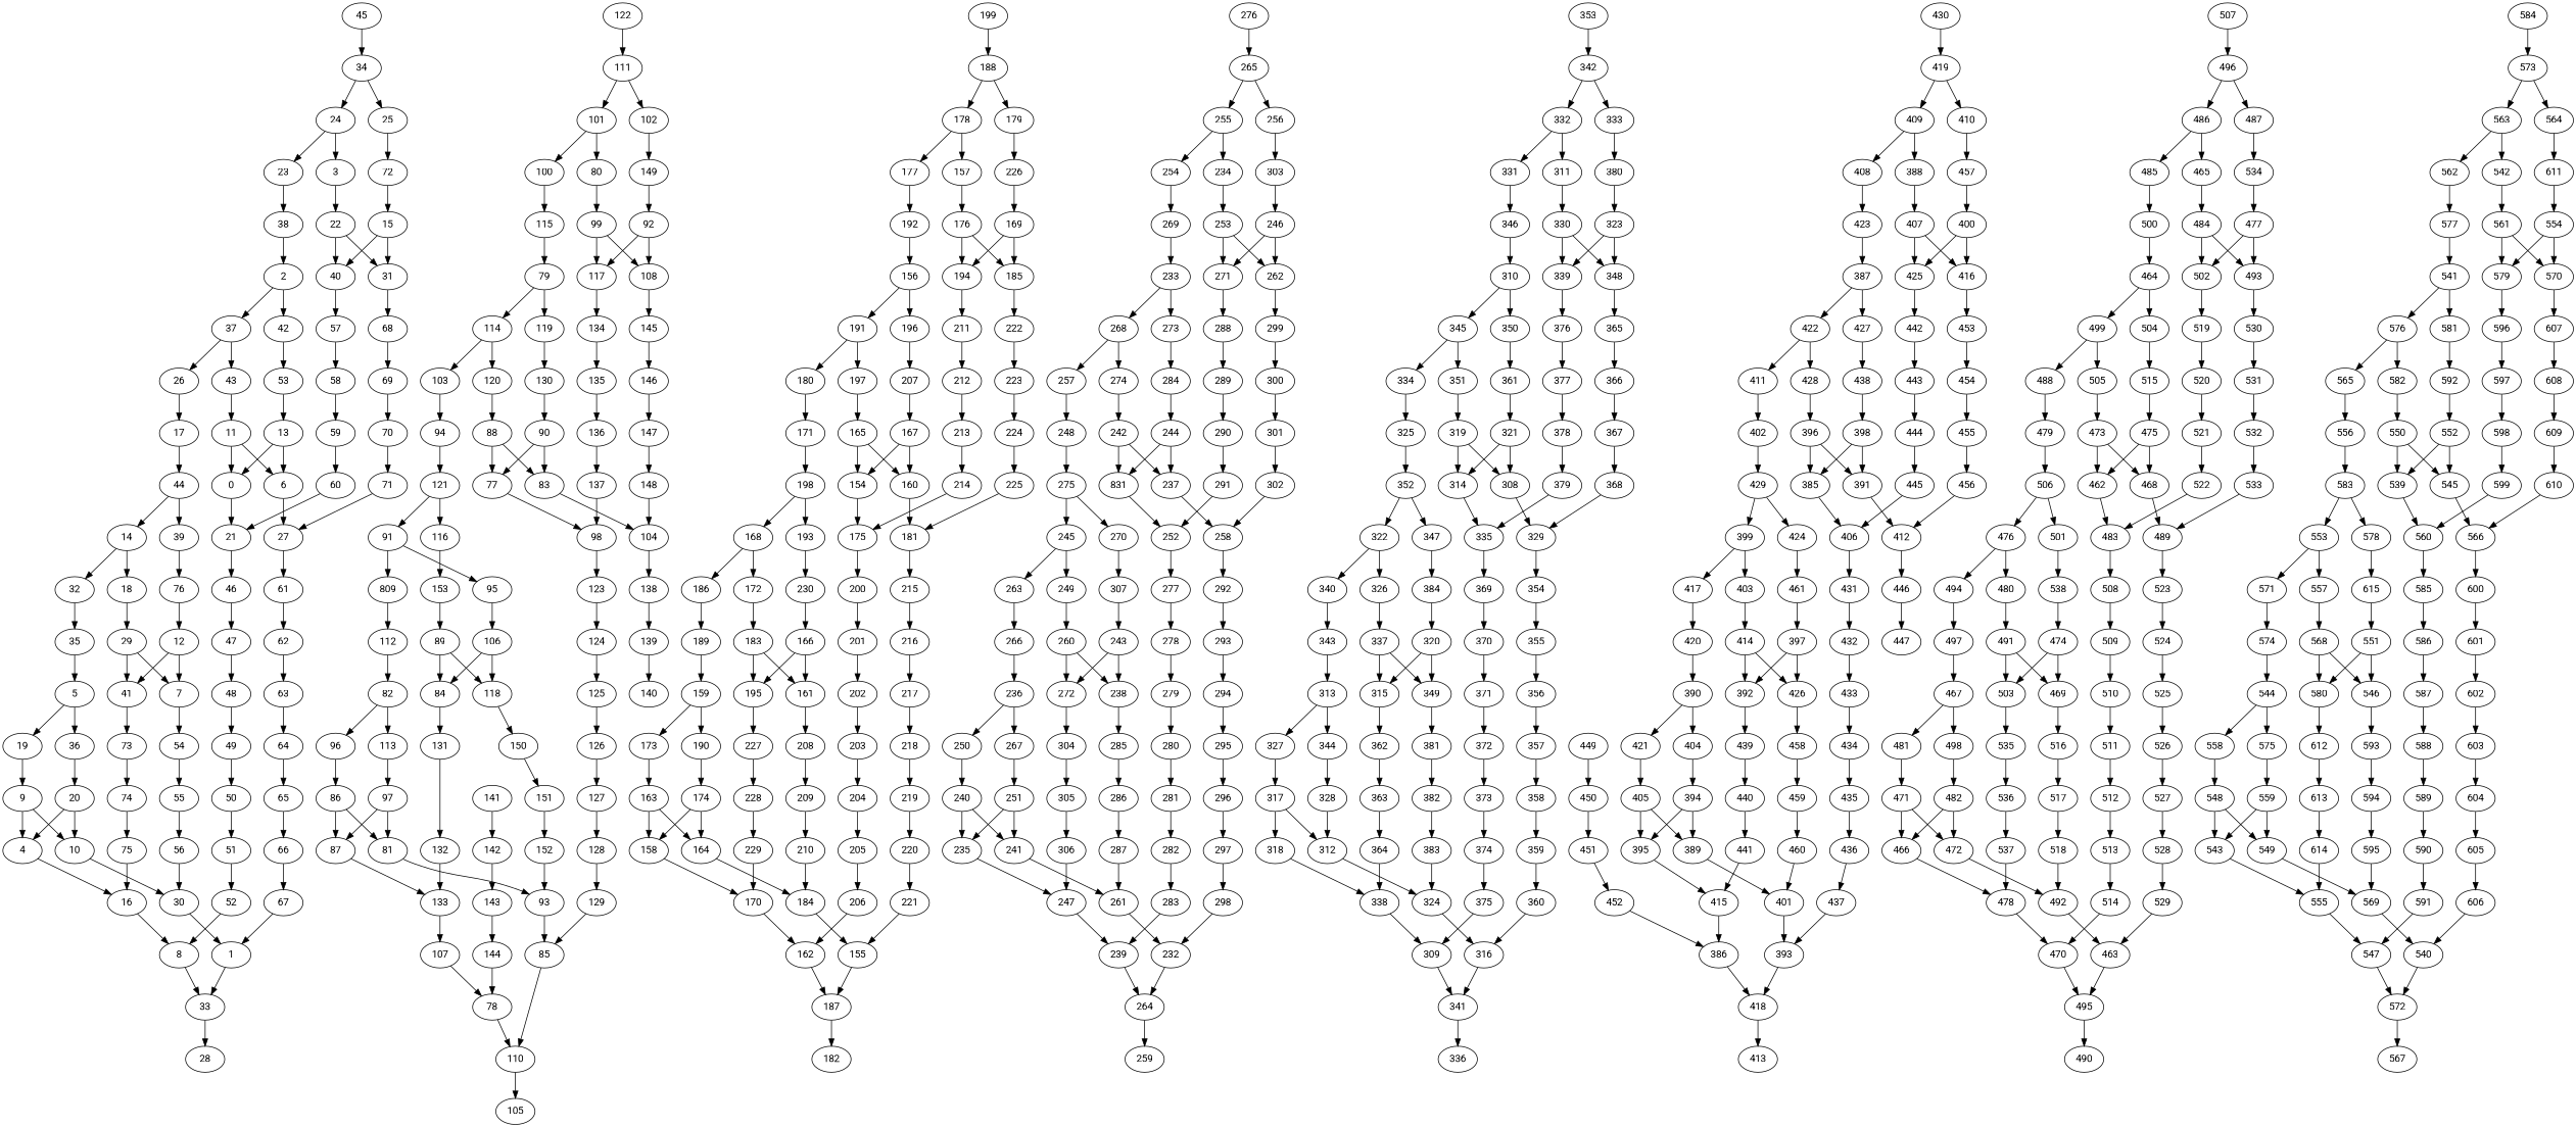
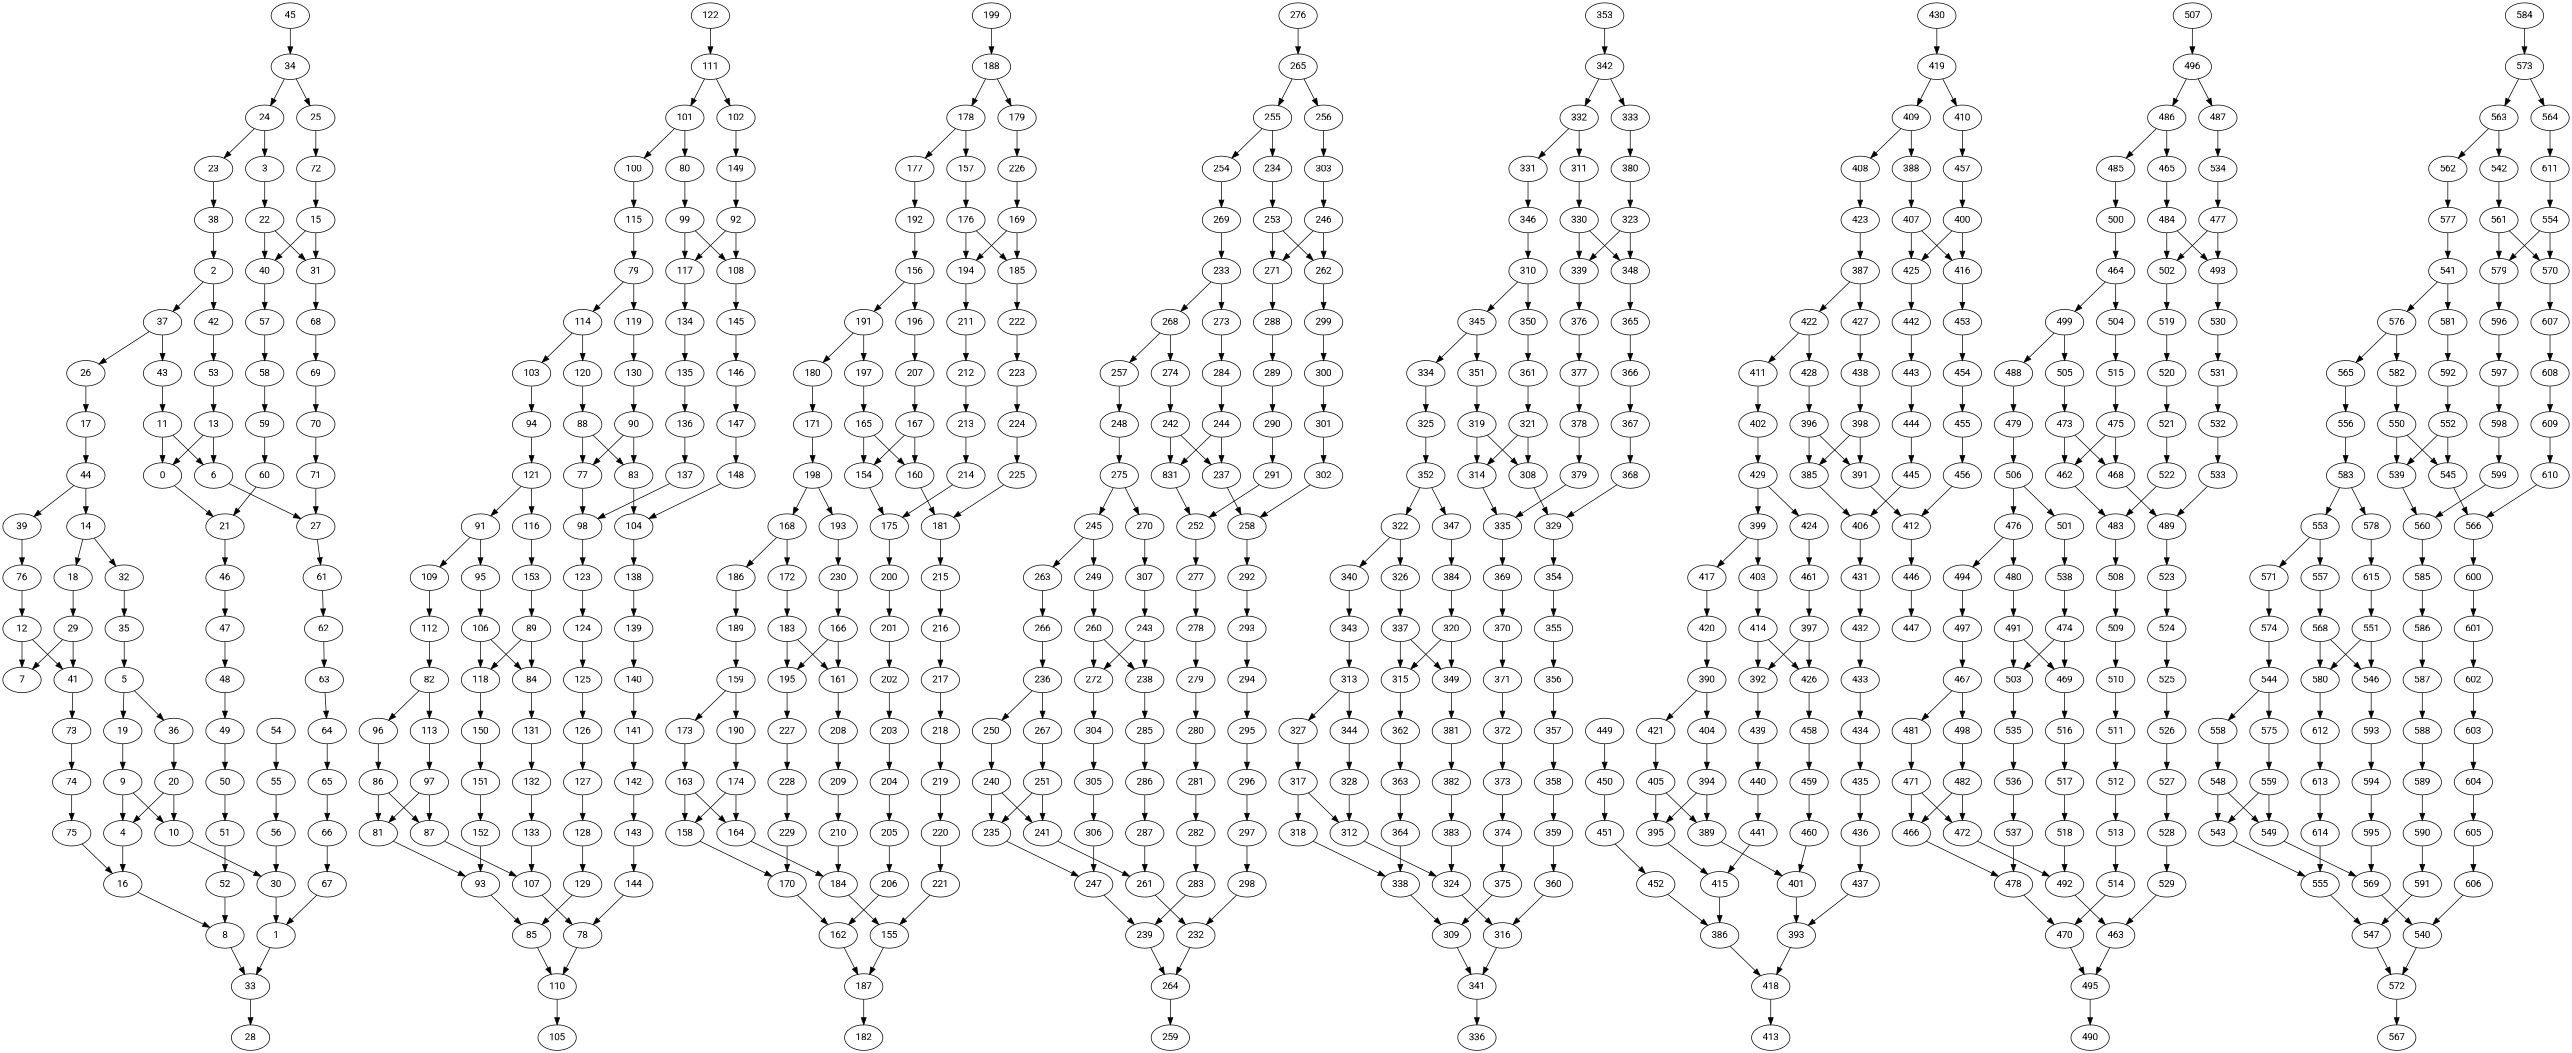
  digraph {
    fontname=Roboto
    node [fontname=Roboto]
    edge [fontname=Roboto]
    0
    21
    46
    47
    1
    33
    28
    2
    37
    42
    26
    43
    53
    17
    11
    13
    3
    22
    31
    40
    68
    57
    4
    16
    8
    5
    19
    36
    9
    20
    10
    6
    27
    61
    62
    7
    54
    55
    56
    30
    12
    41
    73
    74
    14
    18
    32
    29
    35
    15
    69
    58
    44
    39
    76
    48
    23
    38
    24
    25
    72
    63
    70
    34
    59
    75
    45
    49
    50
    51
    52
    60
    64
    65
    66
    67
    71
    77
    98
    123
    124
    78
    110
    105
    79
    114
    119
    103
    120
    130
    94
    88
    90
    80
    99
    108
    117
    145
    134
    81
    93
    85
    82
    96
    113
    86
    97
    87
    83
    104
    138
    139
    84
    131
    132
    133
    107
    89
    118
    150
    151
    91
    95
-   109 [label=809]
+   109
    106
    112
    92
    146
    135
    121
    116
    153
    125
    100
    115
    101
    102
    149
    140
    147
    111
    136
    152
    122
    126
    127
    128
    129
    137
    141
    142
    143
    144
    148
    154
    175
    200
    201
    155
    187
    182
    156
    191
    196
    180
    197
    207
    171
    165
    167
    157
    176
    185
    194
    222
    211
    158
    170
    162
    159
    173
    190
    163
    174
    164
    160
    181
    215
    216
    161
    208
    209
    210
    184
    166
    195
    227
    228
    168
    172
    186
    183
    189
    169
    223
    212
    198
    193
    230
    202
    177
    192
    178
    179
    226
    217
    224
    188
    213
    229
    199
    203
    204
    205
    206
    214
    218
    219
    220
    221
    225
    n232 [label=831]
    252
    277
    278
    232
    264
    259
    233
    268
    273
    257
    274
    284
    248
    242
    244
    234
    253
    262
    271
    299
    288
    235
    247
    239
    236
    250
    267
    240
    251
    241
    237
    258
    292
    293
    238
    285
    286
    287
    261
    243
    272
    304
    305
    245
    249
    263
    260
    266
    246
    300
    289
    275
    270
    307
    279
    254
    269
    255
    256
    303
    294
    301
    265
    290
    306
    276
    280
    281
    282
    283
    291
    295
    296
    297
    298
    302
    308
    329
    354
    355
    309
    341
    336
    310
    345
    350
    334
    351
    361
    325
    319
    321
    311
    330
    339
    348
    376
    365
    312
    324
    316
    313
    327
    344
    317
    328
    318
    314
    335
    369
    370
    315
    362
    363
    364
    338
    320
    349
    381
    382
    322
    326
    340
    337
    343
    323
    377
    366
    352
    347
    384
    356
    331
    346
    332
    333
    380
    371
    378
    342
    367
    383
    353
    357
    358
    359
    360
    368
    372
    373
    374
    375
    379
    385
    406
    431
    432
    386
    418
    413
    387
    422
    427
    411
    428
    438
    402
    396
    398
    388
    407
    416
    425
    453
    442
    389
    401
    393
    390
    404
    421
    394
    405
    395
    391
    412
    446
    447
    392
    439
    440
    441
    415
    397
    426
    458
    459
    399
    403
    417
    414
    420
    400
    454
    443
    429
    424
    461
    433
    408
    423
    409
    410
    457
    455
    419
    444
    460
    430
    434
    435
    436
    437
    445
    449
    450
    451
    452
    456
    462
    483
    508
    509
    463
    495
    490
    464
    499
    504
    488
    505
    515
    479
    473
    475
    465
    484
    493
    502
    530
    519
    466
    478
    470
    467
    481
    498
    471
    482
    472
    468
    489
    523
    524
    469
    516
    517
    518
    492
    474
    503
    535
    536
    476
    480
    494
    491
    497
    477
    531
    520
    506
    501
    538
    510
    485
    500
    486
    487
    534
    525
    532
    496
    521
    537
    507
    511
    512
    513
    514
    522
    526
    527
    528
    529
    533
    539
    560
    585
    586
    540
    572
    567
    541
    576
    581
    565
    582
    592
    556
    550
    552
    542
    561
    570
    579
    607
    596
    543
    555
    547
    544
    558
    575
    548
    559
    549
    545
    566
    600
    601
    546
    593
    594
    595
    569
    551
    580
    612
    613
    553
    557
    571
    568
    574
    554
    608
    597
    583
    578
    615
    587
    562
    577
    563
    564
    611
    602
    609
    573
    598
    614
    584
    588
    589
    590
    591
    599
    603
    604
    605
    606
    610
    0 -> 21
    21 -> 46
    46 -> 47
    47 -> 48
    1 -> 33
    33 -> 28
    2 -> 37
    2 -> 42
    37 -> 26
    37 -> 43
    42 -> 53
    26 -> 17
    43 -> 11
    53 -> 13
    17 -> 44
    11 -> 0
    11 -> 6
    13 -> 0
    13 -> 6
    3 -> 22
    22 -> 31
    22 -> 40
    31 -> 68
    40 -> 57
    68 -> 69
    57 -> 58
    4 -> 16
    16 -> 8
    8 -> 33
    5 -> 19
    5 -> 36
    19 -> 9
    36 -> 20
    9 -> 4
    9 -> 10
    20 -> 4
    20 -> 10
    10 -> 30
    6 -> 27
    27 -> 61
    61 -> 62
    62 -> 63
-   7 -> 54
    54 -> 55
    55 -> 56
    56 -> 30
    30 -> 1
    12 -> 7
    12 -> 41
    41 -> 73
    73 -> 74
    74 -> 75
    14 -> 18
    14 -> 32
    18 -> 29
    32 -> 35
    29 -> 7
    29 -> 41
    35 -> 5
    15 -> 31
    15 -> 40
    69 -> 70
    58 -> 59
    44 -> 14
    44 -> 39
    39 -> 76
    76 -> 12
    48 -> 49
    23 -> 38
    38 -> 2
    24 -> 3
    24 -> 23
    25 -> 72
    72 -> 15
    63 -> 64
    70 -> 71
    34 -> 24
    34 -> 25
    59 -> 60
    75 -> 16
    45 -> 34
    49 -> 50
    50 -> 51
    51 -> 52
    52 -> 8
    60 -> 21
    64 -> 65
    65 -> 66
    66 -> 67
    67 -> 1
    71 -> 27
    77 -> 98
    98 -> 123
    123 -> 124
    124 -> 125
    78 -> 110
    110 -> 105
    79 -> 114
    79 -> 119
    114 -> 103
    114 -> 120
    119 -> 130
    103 -> 94
    120 -> 88
    130 -> 90
    94 -> 121
    88 -> 77
    88 -> 83
    90 -> 77
    90 -> 83
    80 -> 99
    99 -> 108
    99 -> 117
    108 -> 145
    117 -> 134
    145 -> 146
    134 -> 135
    81 -> 93
    93 -> 85
    85 -> 110
    82 -> 96
    82 -> 113
    96 -> 86
    113 -> 97
    86 -> 81
    86 -> 87
    97 -> 81
    97 -> 87
-   87 -> 133
+   87 -> 107
    83 -> 104
    104 -> 138
    138 -> 139
    139 -> 140
    84 -> 131
    131 -> 132
    132 -> 133
    133 -> 107
    107 -> 78
    89 -> 84
    89 -> 118
    118 -> 150
    150 -> 151
    151 -> 152
    91 -> 95
    91 -> 109
    95 -> 106
    109 -> 112
    106 -> 84
    106 -> 118
    112 -> 82
    92 -> 108
    92 -> 117
    146 -> 147
    135 -> 136
    121 -> 91
    121 -> 116
    116 -> 153
    153 -> 89
    125 -> 126
    100 -> 115
    115 -> 79
    101 -> 80
    101 -> 100
    102 -> 149
    149 -> 92
+   140 -> 141
    147 -> 148
    111 -> 101
    111 -> 102
    136 -> 137
    152 -> 93
    122 -> 111
    126 -> 127
    127 -> 128
    128 -> 129
    129 -> 85
    137 -> 98
    141 -> 142
    142 -> 143
    143 -> 144
    144 -> 78
    148 -> 104
    154 -> 175
    175 -> 200
    200 -> 201
    201 -> 202
    155 -> 187
    187 -> 182
    156 -> 191
    156 -> 196
    191 -> 180
    191 -> 197
    196 -> 207
    180 -> 171
    197 -> 165
    207 -> 167
    171 -> 198
    165 -> 154
    165 -> 160
    167 -> 154
    167 -> 160
    157 -> 176
    176 -> 185
    176 -> 194
    185 -> 222
    194 -> 211
    222 -> 223
    211 -> 212
    158 -> 170
    170 -> 162
    162 -> 187
    159 -> 173
    159 -> 190
    173 -> 163
    190 -> 174
    163 -> 158
    163 -> 164
    174 -> 158
    174 -> 164
    164 -> 184
    160 -> 181
    181 -> 215
    215 -> 216
    216 -> 217
    161 -> 208
    208 -> 209
    209 -> 210
    210 -> 184
    184 -> 155
    166 -> 161
    166 -> 195
    195 -> 227
    227 -> 228
    228 -> 229
    168 -> 172
    168 -> 186
    172 -> 183
    186 -> 189
    183 -> 161
    183 -> 195
    189 -> 159
    169 -> 185
    169 -> 194
    223 -> 224
    212 -> 213
    198 -> 168
    198 -> 193
    193 -> 230
    230 -> 166
    202 -> 203
    177 -> 192
    192 -> 156
    178 -> 157
    178 -> 177
    179 -> 226
    226 -> 169
    217 -> 218
    224 -> 225
    188 -> 178
    188 -> 179
    213 -> 214
    229 -> 170
    199 -> 188
    203 -> 204
    204 -> 205
    205 -> 206
    206 -> 162
    214 -> 175
    218 -> 219
    219 -> 220
    220 -> 221
    221 -> 155
    225 -> 181
    n232 -> 252
    252 -> 277
    277 -> 278
    278 -> 279
    232 -> 264
    264 -> 259
    233 -> 268
    233 -> 273
    268 -> 257
    268 -> 274
    273 -> 284
    257 -> 248
    274 -> 242
    284 -> 244
    248 -> 275
    242 -> n232
    242 -> 237
    244 -> n232
    244 -> 237
    234 -> 253
    253 -> 262
    253 -> 271
    262 -> 299
    271 -> 288
    299 -> 300
    288 -> 289
    235 -> 247
    247 -> 239
    239 -> 264
    236 -> 250
    236 -> 267
    250 -> 240
    267 -> 251
    240 -> 235
    240 -> 241
    251 -> 235
    251 -> 241
    241 -> 261
    237 -> 258
    258 -> 292
    292 -> 293
    293 -> 294
    238 -> 285
    285 -> 286
    286 -> 287
    287 -> 261
    261 -> 232
    243 -> 238
    243 -> 272
    272 -> 304
    304 -> 305
    305 -> 306
    245 -> 249
    245 -> 263
    249 -> 260
    263 -> 266
    260 -> 238
    260 -> 272
    266 -> 236
    246 -> 262
    246 -> 271
    300 -> 301
    289 -> 290
    275 -> 245
    275 -> 270
    270 -> 307
    307 -> 243
    279 -> 280
    254 -> 269
    269 -> 233
    255 -> 234
    255 -> 254
    256 -> 303
    303 -> 246
    294 -> 295
    301 -> 302
    265 -> 255
    265 -> 256
    290 -> 291
    306 -> 247
    276 -> 265
    280 -> 281
    281 -> 282
    282 -> 283
    283 -> 239
    291 -> 252
    295 -> 296
    296 -> 297
    297 -> 298
    298 -> 232
    302 -> 258
    308 -> 329
    329 -> 354
    354 -> 355
    355 -> 356
    309 -> 341
    341 -> 336
    310 -> 345
    310 -> 350
    345 -> 334
    345 -> 351
    350 -> 361
    334 -> 325
    351 -> 319
    361 -> 321
    325 -> 352
    319 -> 308
    319 -> 314
    321 -> 308
    321 -> 314
    311 -> 330
    330 -> 339
    330 -> 348
    339 -> 376
    348 -> 365
    376 -> 377
    365 -> 366
    312 -> 324
    324 -> 316
    316 -> 341
    313 -> 327
    313 -> 344
    327 -> 317
    344 -> 328
    317 -> 312
    317 -> 318
    328 -> 312
    318 -> 338
    314 -> 335
    335 -> 369
    369 -> 370
    370 -> 371
    315 -> 362
    362 -> 363
    363 -> 364
    364 -> 338
    338 -> 309
    320 -> 315
    320 -> 349
    349 -> 381
    381 -> 382
    382 -> 383
    322 -> 326
    322 -> 340
    326 -> 337
    340 -> 343
    337 -> 315
    337 -> 349
    343 -> 313
    323 -> 339
    323 -> 348
    377 -> 378
    366 -> 367
    352 -> 322
    352 -> 347
    347 -> 384
    384 -> 320
    356 -> 357
    331 -> 346
    346 -> 310
    332 -> 311
    332 -> 331
    333 -> 380
    380 -> 323
    371 -> 372
    378 -> 379
    342 -> 332
    342 -> 333
    367 -> 368
    383 -> 324
    353 -> 342
    357 -> 358
    358 -> 359
    359 -> 360
    360 -> 316
    368 -> 329
    372 -> 373
    373 -> 374
    374 -> 375
    375 -> 309
    379 -> 335
    385 -> 406
    406 -> 431
    431 -> 432
    432 -> 433
    386 -> 418
    418 -> 413
    387 -> 422
    387 -> 427
    422 -> 411
    422 -> 428
    427 -> 438
    411 -> 402
    428 -> 396
    438 -> 398
    402 -> 429
    396 -> 385
    396 -> 391
    398 -> 385
    398 -> 391
    388 -> 407
    407 -> 416
    407 -> 425
    416 -> 453
    425 -> 442
    453 -> 454
    442 -> 443
    389 -> 401
    401 -> 393
    393 -> 418
    390 -> 404
    390 -> 421
    404 -> 394
    421 -> 405
    394 -> 389
    394 -> 395
    405 -> 389
    405 -> 395
    395 -> 415
    391 -> 412
    412 -> 446
    446 -> 447
    392 -> 439
    439 -> 440
    440 -> 441
    441 -> 415
    415 -> 386
    397 -> 392
    397 -> 426
    426 -> 458
    458 -> 459
    459 -> 460
    399 -> 403
    399 -> 417
    403 -> 414
    417 -> 420
    414 -> 392
    414 -> 426
    420 -> 390
    400 -> 416
    400 -> 425
    454 -> 455
    443 -> 444
    429 -> 399
    429 -> 424
    424 -> 461
    461 -> 397
    433 -> 434
    408 -> 423
    423 -> 387
    409 -> 388
    409 -> 408
    410 -> 457
    457 -> 400
    455 -> 456
    419 -> 409
    419 -> 410
    444 -> 445
    460 -> 401
    430 -> 419
    434 -> 435
    435 -> 436
    436 -> 437
    437 -> 393
    445 -> 406
    449 -> 450
    450 -> 451
    451 -> 452
    452 -> 386
    456 -> 412
    462 -> 483
    483 -> 508
    508 -> 509
    509 -> 510
    463 -> 495
    495 -> 490
    464 -> 499
    464 -> 504
    499 -> 488
    499 -> 505
    504 -> 515
    488 -> 479
    505 -> 473
    515 -> 475
    479 -> 506
    473 -> 462
    473 -> 468
    475 -> 462
    475 -> 468
    465 -> 484
    484 -> 493
    484 -> 502
    493 -> 530
    502 -> 519
    530 -> 531
    519 -> 520
    466 -> 478
    478 -> 470
    470 -> 495
    467 -> 481
    467 -> 498
    481 -> 471
    498 -> 482
    471 -> 466
    471 -> 472
    482 -> 466
    482 -> 472
    472 -> 492
    468 -> 489
    489 -> 523
    523 -> 524
    524 -> 525
    469 -> 516
    516 -> 517
    517 -> 518
    518 -> 492
    492 -> 463
    474 -> 469
    474 -> 503
    503 -> 535
    535 -> 536
    536 -> 537
    476 -> 480
    476 -> 494
    480 -> 491
    494 -> 497
    491 -> 469
    491 -> 503
    497 -> 467
    477 -> 493
    477 -> 502
    531 -> 532
    520 -> 521
    506 -> 476
    506 -> 501
    501 -> 538
    538 -> 474
    510 -> 511
    485 -> 500
    500 -> 464
    486 -> 465
    486 -> 485
    487 -> 534
    534 -> 477
    525 -> 526
    532 -> 533
    496 -> 486
    496 -> 487
    521 -> 522
    537 -> 478
    507 -> 496
    511 -> 512
    512 -> 513
    513 -> 514
    514 -> 470
    522 -> 483
    526 -> 527
    527 -> 528
    528 -> 529
    529 -> 463
    533 -> 489
    539 -> 560
    560 -> 585
    585 -> 586
    586 -> 587
    540 -> 572
    572 -> 567
    541 -> 576
    541 -> 581
    576 -> 565
    576 -> 582
    581 -> 592
    565 -> 556
    582 -> 550
    592 -> 552
    556 -> 583
    550 -> 539
    550 -> 545
    552 -> 539
    552 -> 545
    542 -> 561
    561 -> 570
    561 -> 579
    570 -> 607
    579 -> 596
    607 -> 608
    596 -> 597
    543 -> 555
    555 -> 547
    547 -> 572
    544 -> 558
    544 -> 575
    558 -> 548
    575 -> 559
    548 -> 543
    548 -> 549
    559 -> 543
    559 -> 549
    549 -> 569
    545 -> 566
    566 -> 600
    600 -> 601
    601 -> 602
    546 -> 593
    593 -> 594
    594 -> 595
    595 -> 569
    569 -> 540
    551 -> 546
    551 -> 580
    580 -> 612
    612 -> 613
    613 -> 614
    553 -> 557
    553 -> 571
    557 -> 568
    571 -> 574
    568 -> 546
    568 -> 580
    574 -> 544
    554 -> 570
    554 -> 579
    608 -> 609
    597 -> 598
    583 -> 553
    583 -> 578
    578 -> 615
    615 -> 551
    587 -> 588
    562 -> 577
    577 -> 541
    563 -> 542
    563 -> 562
    564 -> 611
    611 -> 554
    602 -> 603
    609 -> 610
    573 -> 563
    573 -> 564
    598 -> 599
    614 -> 555
    584 -> 573
    588 -> 589
    589 -> 590
    590 -> 591
    591 -> 547
    599 -> 560
    603 -> 604
    604 -> 605
    605 -> 606
    606 -> 540
    610 -> 566
  }
